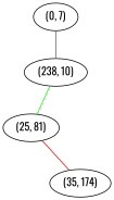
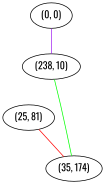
  graph {
    fontname=Oswald
    node [fontname=Oswald]
    edge [fontname=Oswald]
-   "(0, 0)" [label="(0, 7)"]
+   "(0, 0)"
    "(238, 10)"
    "(25, 81)"
    "(35, 174)"
    "(0, 0)" -- "(238, 10)" [color=purple weight=4]
-   "(238, 10)" -- "(25, 81)" [color=green weight=2]
+   "(238, 10)" -- "(35, 174)" [color=green weight=2]
    "(25, 81)" -- "(35, 174)" [color=red weight=1]
  }
